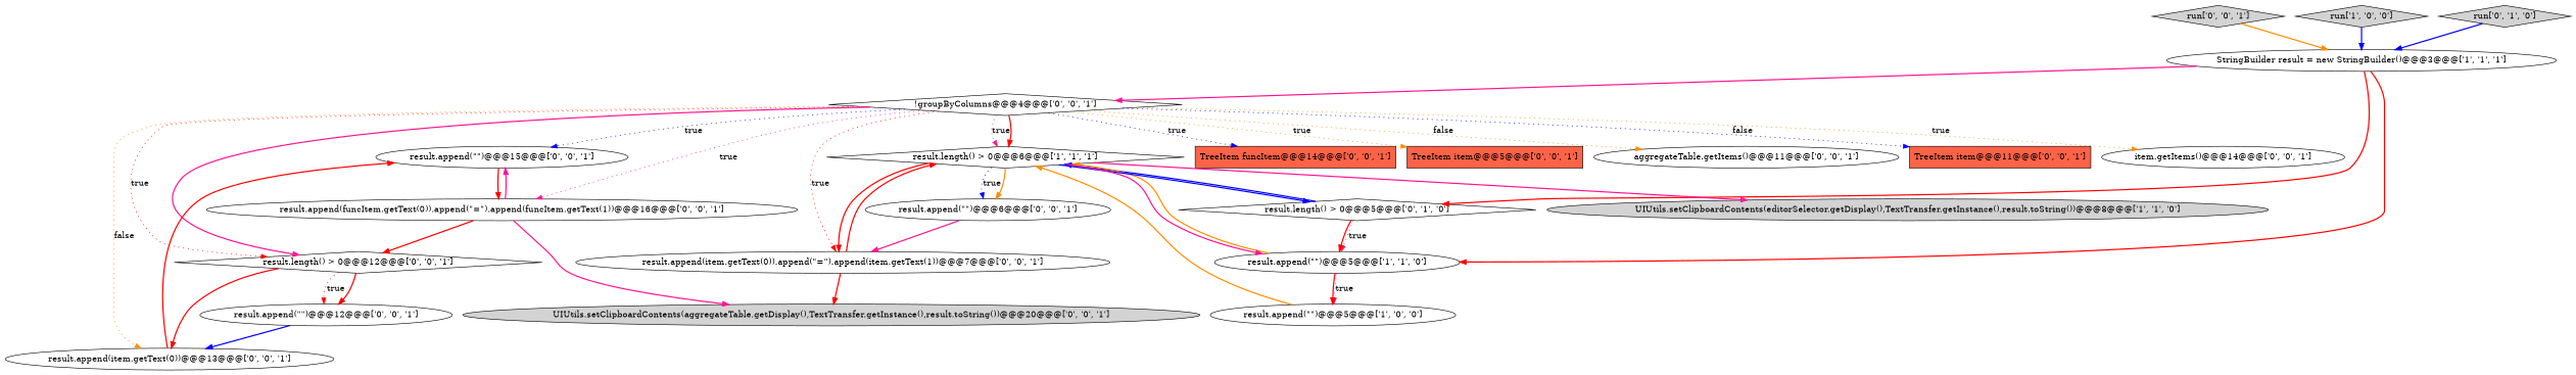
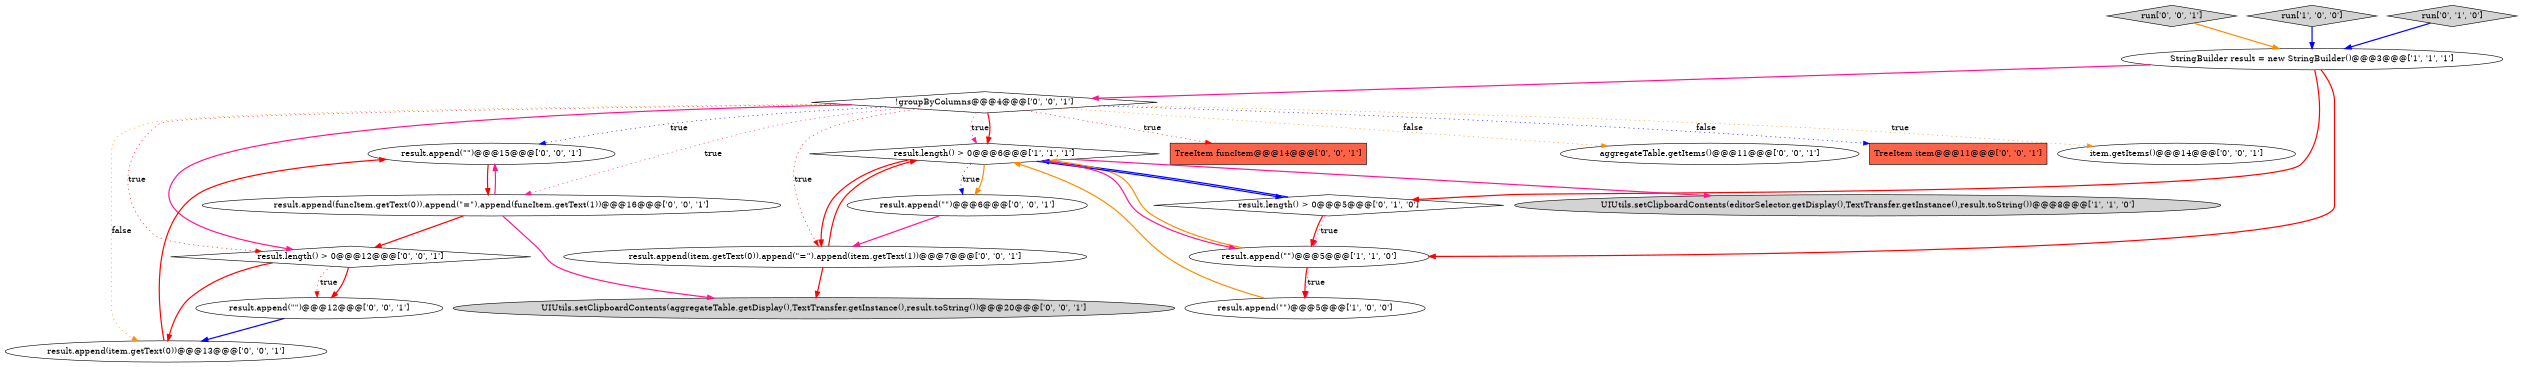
  digraph {
    node [fillcolor=white shape=ellipse style=filled]
    edge [color=red style=bold]
    n1 [label="item.getItems()@@@14@@@['0', '0', '1']"]
    n2 [fillcolor=lightgray label="run['0', '0', '1']" shape=diamond]
    n3 [label="StringBuilder result = new StringBuilder()@@@3@@@['1', '1', '1']"]
    n4 [label="result.length() > 0@@@5@@@['0', '1', '0']" shape=diamond]
    n5 [label="result.append(\"\")@@@5@@@['1', '1', '0']"]
    n6 [label="!groupByColumns@@@4@@@['0', '0', '1']" shape=diamond]
    n7 [label="result.append(\"\")@@@5@@@['1', '0', '0']"]
    n8 [label="result.length() > 0@@@6@@@['1', '1', '1']" shape=diamond]
    n9 [label="result.append(item.getText(0)).append(\"=\").append(item.getText(1))@@@7@@@['0', '0', '1']"]
    n10 [fillcolor=lightgray label="UIUtils.setClipboardContents(editorSelector.getDisplay(),TextTransfer.getInstance(),result.toString())@@@8@@@['1', '1', '0']"]
    n11 [label="result.append(\"\")@@@6@@@['0', '0', '1']"]
    n12 [fillcolor=tomato label="TreeItem funcItem@@@14@@@['0', '0', '1']" shape=box]
    n13 [label="result.append(\"\")@@@15@@@['0', '0', '1']"]
    n14 [label="result.append(funcItem.getText(0)).append(\"=\").append(funcItem.getText(1))@@@16@@@['0', '0', '1']"]
-   n15 [fillcolor=tomato label="TreeItem item@@@5@@@['0', '0', '1']" shape=box]
    n16 [label="result.append(item.getText(0))@@@13@@@['0', '0', '1']"]
    n17 [label="aggregateTable.getItems()@@@11@@@['0', '0', '1']"]
    n18 [label="result.length() > 0@@@12@@@['0', '0', '1']" shape=diamond]
    n19 [fillcolor=tomato label="TreeItem item@@@11@@@['0', '0', '1']" shape=box]
    n20 [fillcolor=lightgray label="UIUtils.setClipboardContents(aggregateTable.getDisplay(),TextTransfer.getInstance(),result.toString())@@@20@@@['0', '0', '1']"]
    n21 [fillcolor=lightgray label="run['1', '0', '0']" shape=diamond]
    n22 [fillcolor=lightgray label="run['0', '1', '0']" shape=diamond]
    n23 [label="result.append(\"\")@@@12@@@['0', '0', '1']"]
    n2 -> n3 [color=darkorange]
    n3 -> n4
    n3 -> n5
    n3 -> n6 [color=deeppink]
    n4 -> n5 [color=deeppink label=true style=dotted]
    n4 -> n5
    n4 -> n8 [color=blue]
    n5 -> n7 [color=deeppink label=true style=dotted]
    n5 -> n7
    n5 -> n8 [color=darkorange]
    n6 -> n1 [color=darkorange label=true style=dotted]
    n6 -> n8 [color=deeppink label=true style=dotted]
    n6 -> n8
    n6 -> n9 [label=true style=dotted]
-   n6 -> n12 [color=blue label=true style=dotted]
+   n6 -> n12 [label=true style=dotted]
    n6 -> n13 [color=blue label=true style=dotted]
    n6 -> n14 [color=deeppink label=true style=dotted]
-   n6 -> n15 [color=darkorange label=true style=dotted]
    n6 -> n16 [color=darkorange label=false style=dotted]
    n6 -> n17 [color=darkorange label=false style=dotted]
    n6 -> n18 [label=true style=dotted]
    n6 -> n18 [color=deeppink]
    n6 -> n19 [color=blue label=false style=dotted]
    n7 -> n8 [color=darkorange]
    n8 -> n4 [color=blue]
    n8 -> n5 [color=deeppink]
    n8 -> n9
    n8 -> n10 [color=deeppink]
    n8 -> n11 [color=blue label=true style=dotted]
    n8 -> n11 [color=darkorange]
    n9 -> n8
    n9 -> n20
    n11 -> n9 [color=deeppink]
    n13 -> n14
    n14 -> n13 [color=deeppink]
    n14 -> n18
    n14 -> n20 [color=deeppink]
    n16 -> n13
    n18 -> n16
    n18 -> n23
    n18 -> n23 [label=true style=dotted]
    n21 -> n3 [color=blue]
    n22 -> n3 [color=blue]
    n23 -> n16 [color=blue]
  }
